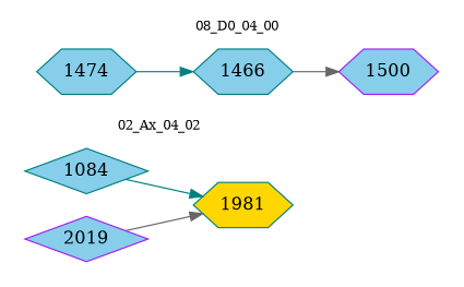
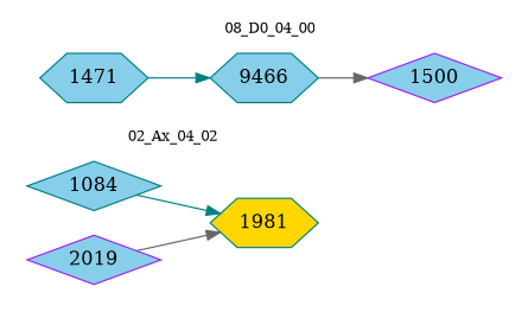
  digraph {
    rankdir=LR
    node [color=teal fillcolor=skyblue shape=diamond style=filled]
    edge [color=teal]
    n1 [label=1084]
    n2 [fillcolor=gold label=1981 shape=hexagon]
    n3 [color=purple label=2019]
-   n4 [label=1474 shape=hexagon]
-   n5 [label=1466 shape=hexagon]
-   n6 [color=purple label=1500 shape=hexagon]
+   n4 [label=1471 shape=hexagon]
+   n5 [label=9466 shape=hexagon]
+   n6 [color=purple label=1500]
    subgraph cluster_1 {
      color=white
      fontsize=10
      label="02_Ax_04_02"
      n1
      n2
      n3
    }
    subgraph cluster_2 {
      color=white
      fontsize=10
      label="08_D0_04_00"
      n4
      n5
      n6
    }
    n1 -> n2
    n3 -> n2 [color=gray40]
    n4 -> n5
    n5 -> n6 [color=gray40]
  }
